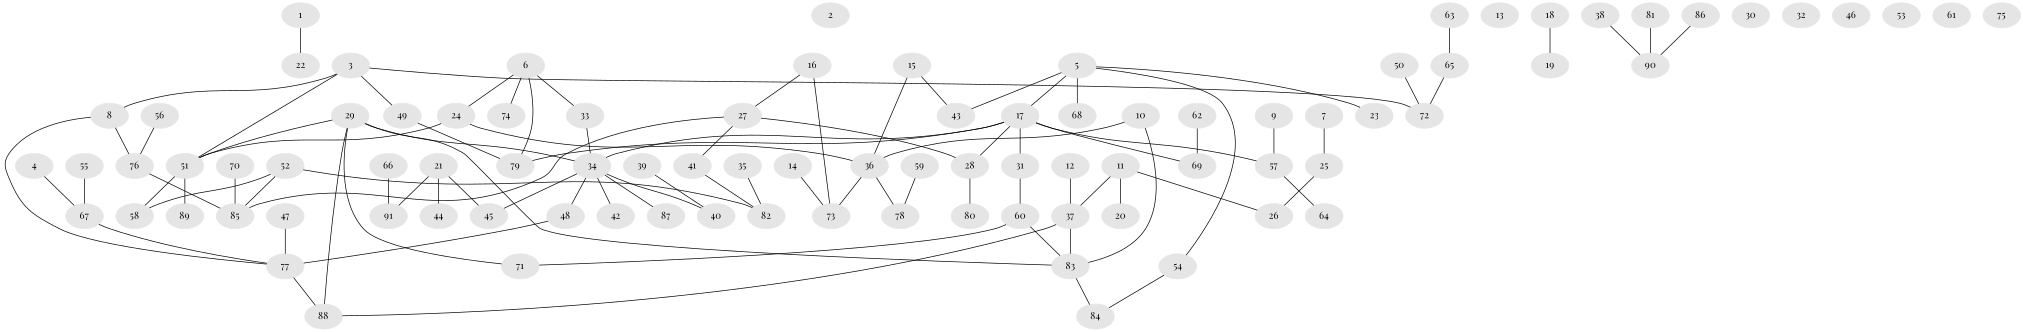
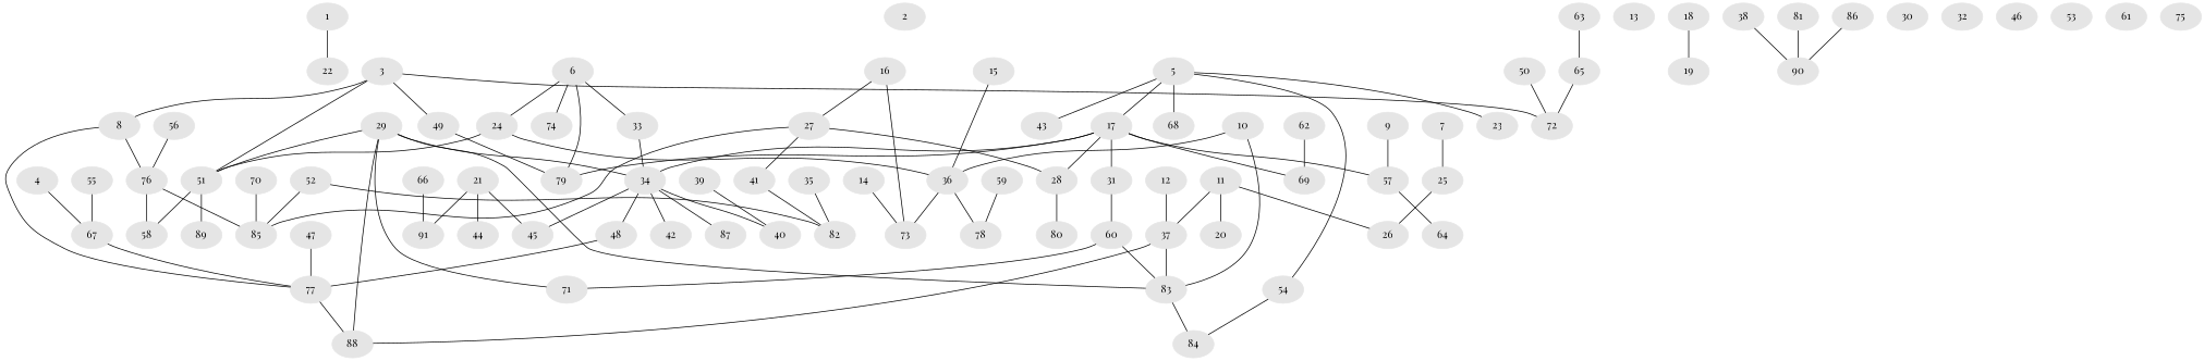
  graph {
    fontname="Playfair Display"
    node [color=gray90 fontname="Playfair Display" style=filled]
    edge [fontname="Playfair Display"]
    1
    22
    2
    3
    8
    49
    51
    72
    76
    77
    79
    58
    89
    4
    67
    5
    17
    23
    43
    54
    68
    57
    28
    31
    34
    69
    84
    6
    24
    33
    74
    36
    7
    25
    26
    85
    88
    9
    64
    10
    83
    73
    78
    11
    20
    37
    12
    13
    14
    15
    16
    27
    41
    80
    60
    45
    40
    42
    48
    87
    18
    19
    21
    44
    91
    38
    90
    82
    29
    71
    30
    32
    35
    39
    46
    47
    50
    52
    53
    55
    56
    59
    61
    62
    63
    65
    66
    70
    75
    81
    86
    1 -- 22
    3 -- 8
    3 -- 49
    3 -- 51
    3 -- 72
    8 -- 76
    8 -- 77
    49 -- 79
    51 -- 58
    51 -- 89
    76 -- 85
    77 -- 88
    4 -- 67
    67 -- 77
    5 -- 17
    5 -- 23
    5 -- 43
    5 -- 54
    5 -- 68
    17 -- 79
    17 -- 57
    17 -- 28
    17 -- 31
    17 -- 34
    17 -- 69
    54 -- 84
    57 -- 64
    28 -- 80
    31 -- 60
    34 -- 45
    34 -- 40
    34 -- 42
    34 -- 48
    34 -- 87
    6 -- 79
    6 -- 24
    6 -- 33
    6 -- 74
    24 -- 51
    24 -- 36
    33 -- 34
    36 -- 73
    36 -- 78
    7 -- 25
    25 -- 26
    9 -- 57
    10 -- 36
    10 -- 83
    83 -- 84
    11 -- 26
    11 -- 20
    11 -- 37
    37 -- 88
    37 -- 83
    12 -- 37
    14 -- 73
-   15 -- 43
    15 -- 36
    16 -- 73
    16 -- 27
    27 -- 28
    27 -- 85
    27 -- 41
    41 -- 82
    60 -- 83
    60 -- 71
    48 -- 77
    18 -- 19
    21 -- 45
    21 -- 44
    21 -- 91
    38 -- 90
    29 -- 51
    29 -- 34
    29 -- 88
    29 -- 83
    29 -- 71
    35 -- 82
    39 -- 40
    47 -- 77
    50 -- 72
-   52 -- 58
+   76 -- 58
    52 -- 85
    52 -- 82
    55 -- 67
    56 -- 76
    59 -- 78
    62 -- 69
    63 -- 65
    65 -- 72
    66 -- 91
    70 -- 85
    81 -- 90
    86 -- 90
  }
